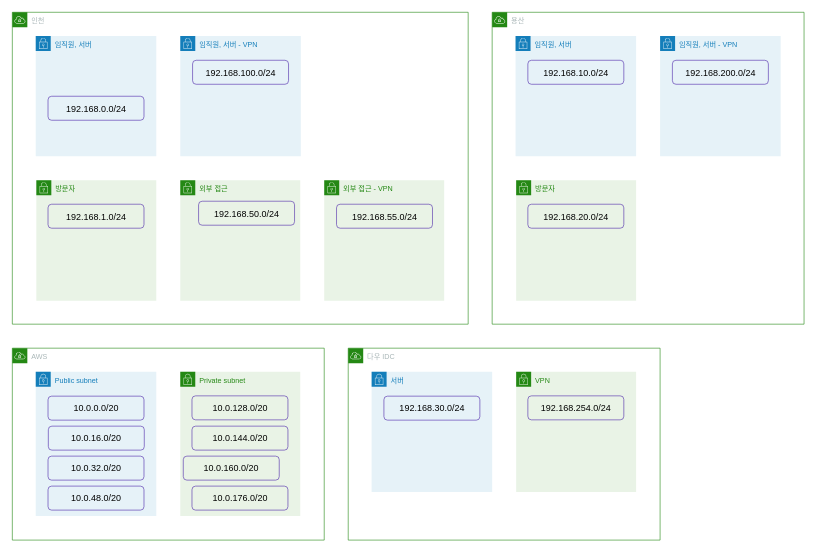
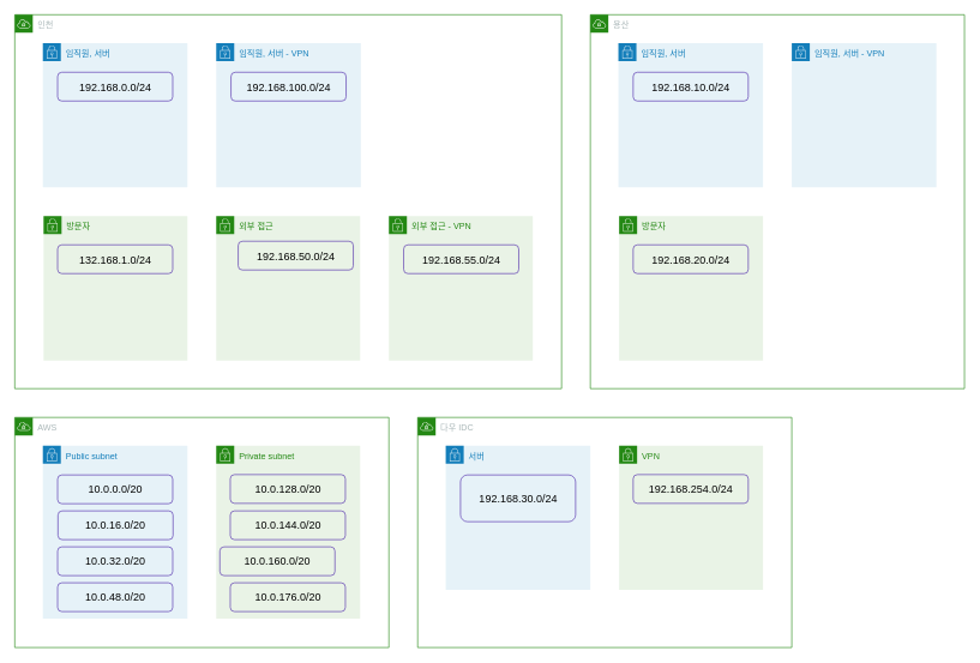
  <mxCell id="0" />
  <mxCell id="1" parent="0" />
  <mxCell id="2" value="인천" style="points=[[0,0],[0.25,0],[0.5,0],[0.75,0],[1,0],[1,0.25],[1,0.5],[1,0.75],[1,1],[0.75,1],[0.5,1],[0.25,1],[0,1],[0,0.75],[0,0.5],[0,0.25]];outlineConnect=0;gradientColor=none;html=1;whiteSpace=wrap;fontSize=12;fontStyle=0;container=1;pointerEvents=0;collapsible=0;recursiveResize=0;shape=mxgraph.aws4.group;grIcon=mxgraph.aws4.group_vpc;strokeColor=#248814;fillColor=none;verticalAlign=top;align=left;spacingLeft=30;fontColor=#AAB7B8;dashed=0;rounded=1;shadow=0;glass=0;sketch=0;strokeWidth=1;" parent="1" vertex="1"><mxGeometry x="20" y="20" width="760" height="520" as="geometry" /></mxCell>
  <mxCell id="3" value="임직원, 서버" style="points=[[0,0],[0.25,0],[0.5,0],[0.75,0],[1,0],[1,0.25],[1,0.5],[1,0.75],[1,1],[0.75,1],[0.5,1],[0.25,1],[0,1],[0,0.75],[0,0.5],[0,0.25]];outlineConnect=0;gradientColor=none;html=1;whiteSpace=wrap;fontSize=12;fontStyle=0;container=1;pointerEvents=0;collapsible=0;recursiveResize=0;shape=mxgraph.aws4.group;grIcon=mxgraph.aws4.group_security_group;grStroke=0;strokeColor=#147EBA;fillColor=#E6F2F8;verticalAlign=top;align=left;spacingLeft=30;fontColor=#147EBA;dashed=0;rounded=1;shadow=0;glass=0;sketch=0;strokeWidth=1;" parent="2" vertex="1"><mxGeometry x="39" y="39.5" width="201" height="200.5" as="geometry" /></mxCell>
- <mxCell id="4" value="&lt;font style=&quot;font-size: 15px;&quot;&gt;192.168.0.0/24&lt;/font&gt;" style="rounded=1;whiteSpace=wrap;html=1;fillColor=none;strokeWidth=1;strokeColor=#4d27aa;glass=0;shadow=0;" parent="3" vertex="1"><mxGeometry x="20.5" y="100.5" width="160" height="40" as="geometry" /></mxCell>
+ <mxCell id="4" value="&lt;font style=&quot;font-size: 15px;&quot;&gt;192.168.0.0/24&lt;/font&gt;" style="rounded=1;whiteSpace=wrap;html=1;fillColor=none;strokeWidth=1;strokeColor=#4d27aa;glass=0;shadow=0;" parent="3" vertex="1"><mxGeometry x="20.5" y="40.5" width="160" height="40" as="geometry" /></mxCell>
  <mxCell id="5" value="방문자" style="points=[[0,0],[0.25,0],[0.5,0],[0.75,0],[1,0],[1,0.25],[1,0.5],[1,0.75],[1,1],[0.75,1],[0.5,1],[0.25,1],[0,1],[0,0.75],[0,0.5],[0,0.25]];outlineConnect=0;gradientColor=none;html=1;whiteSpace=wrap;fontSize=12;fontStyle=0;container=1;pointerEvents=0;collapsible=0;recursiveResize=0;shape=mxgraph.aws4.group;grIcon=mxgraph.aws4.group_security_group;grStroke=0;strokeColor=#248814;fillColor=#E9F3E6;verticalAlign=top;align=left;spacingLeft=30;fontColor=#248814;dashed=0;rounded=1;shadow=0;glass=0;sketch=0;strokeWidth=1;" parent="2" vertex="1"><mxGeometry x="40" y="280" width="200" height="201" as="geometry" /></mxCell>
- <mxCell id="6" value="&lt;font style=&quot;font-size: 15px;&quot;&gt;192.168.1.0/24&lt;/font&gt;" style="rounded=1;whiteSpace=wrap;html=1;fillColor=none;strokeWidth=1;strokeColor=#4d27aa;glass=0;shadow=0;" parent="5" vertex="1"><mxGeometry x="19.5" y="40" width="160" height="40" as="geometry" /></mxCell>
+ <mxCell id="6" value="&lt;font style=&quot;font-size: 15px;&quot;&gt;132.168.1.0/24&lt;/font&gt;" style="rounded=1;whiteSpace=wrap;html=1;fillColor=none;strokeWidth=1;strokeColor=#4d27aa;glass=0;shadow=0;" parent="5" vertex="1"><mxGeometry x="19.5" y="40" width="160" height="40" as="geometry" /></mxCell>
  <mxCell id="7" value="외부 접근" style="points=[[0,0],[0.25,0],[0.5,0],[0.75,0],[1,0],[1,0.25],[1,0.5],[1,0.75],[1,1],[0.75,1],[0.5,1],[0.25,1],[0,1],[0,0.75],[0,0.5],[0,0.25]];outlineConnect=0;gradientColor=none;html=1;whiteSpace=wrap;fontSize=12;fontStyle=0;container=1;pointerEvents=0;collapsible=0;recursiveResize=0;shape=mxgraph.aws4.group;grIcon=mxgraph.aws4.group_security_group;grStroke=0;strokeColor=#248814;fillColor=#E9F3E6;verticalAlign=top;align=left;spacingLeft=30;fontColor=#248814;dashed=0;rounded=1;shadow=0;glass=0;sketch=0;strokeWidth=1;" parent="2" vertex="1"><mxGeometry x="280" y="280" width="200" height="201" as="geometry" /></mxCell>
  <mxCell id="8" value="&lt;font style=&quot;font-size: 15px;&quot;&gt;192.168.50.0/24&lt;/font&gt;" style="rounded=1;whiteSpace=wrap;html=1;fillColor=none;strokeWidth=1;strokeColor=#4d27aa;glass=0;shadow=0;" parent="7" vertex="1"><mxGeometry x="30.5" y="35" width="160" height="40" as="geometry" /></mxCell>
  <mxCell id="9" value="임직원, 서버 - VPN" style="points=[[0,0],[0.25,0],[0.5,0],[0.75,0],[1,0],[1,0.25],[1,0.5],[1,0.75],[1,1],[0.75,1],[0.5,1],[0.25,1],[0,1],[0,0.75],[0,0.5],[0,0.25]];outlineConnect=0;gradientColor=none;html=1;whiteSpace=wrap;fontSize=12;fontStyle=0;container=1;pointerEvents=0;collapsible=0;recursiveResize=0;shape=mxgraph.aws4.group;grIcon=mxgraph.aws4.group_security_group;grStroke=0;strokeColor=#147EBA;fillColor=#E6F2F8;verticalAlign=top;align=left;spacingLeft=30;fontColor=#147EBA;dashed=0;rounded=1;shadow=0;glass=0;sketch=0;strokeWidth=1;" parent="2" vertex="1"><mxGeometry x="280" y="39.5" width="201" height="200.5" as="geometry" /></mxCell>
  <mxCell id="10" value="&lt;font style=&quot;font-size: 15px;&quot;&gt;192.168.100.0/24&lt;/font&gt;" style="rounded=1;whiteSpace=wrap;html=1;fillColor=none;strokeWidth=1;strokeColor=#4d27aa;glass=0;shadow=0;" parent="9" vertex="1"><mxGeometry x="20.5" y="40.5" width="160" height="40" as="geometry" /></mxCell>
  <mxCell id="11" value="외부 접근 - VPN" style="points=[[0,0],[0.25,0],[0.5,0],[0.75,0],[1,0],[1,0.25],[1,0.5],[1,0.75],[1,1],[0.75,1],[0.5,1],[0.25,1],[0,1],[0,0.75],[0,0.5],[0,0.25]];outlineConnect=0;gradientColor=none;html=1;whiteSpace=wrap;fontSize=12;fontStyle=0;container=1;pointerEvents=0;collapsible=0;recursiveResize=0;shape=mxgraph.aws4.group;grIcon=mxgraph.aws4.group_security_group;grStroke=0;strokeColor=#248814;fillColor=#E9F3E6;verticalAlign=top;align=left;spacingLeft=30;fontColor=#248814;dashed=0;rounded=1;shadow=0;glass=0;sketch=0;strokeWidth=1;" parent="2" vertex="1"><mxGeometry x="520" y="280" width="200" height="201" as="geometry" /></mxCell>
  <mxCell id="12" value="&lt;font style=&quot;font-size: 15px;&quot;&gt;192.168.55.0/24&lt;/font&gt;" style="rounded=1;whiteSpace=wrap;html=1;fillColor=none;strokeWidth=1;strokeColor=#4d27aa;glass=0;shadow=0;" parent="11" vertex="1"><mxGeometry x="20.5" y="40" width="160" height="40" as="geometry" /></mxCell>
  <mxCell id="13" value="용산" style="points=[[0,0],[0.25,0],[0.5,0],[0.75,0],[1,0],[1,0.25],[1,0.5],[1,0.75],[1,1],[0.75,1],[0.5,1],[0.25,1],[0,1],[0,0.75],[0,0.5],[0,0.25]];outlineConnect=0;gradientColor=none;html=1;whiteSpace=wrap;fontSize=12;fontStyle=0;container=1;pointerEvents=0;collapsible=0;recursiveResize=0;shape=mxgraph.aws4.group;grIcon=mxgraph.aws4.group_vpc;strokeColor=#248814;fillColor=none;verticalAlign=top;align=left;spacingLeft=30;fontColor=#AAB7B8;dashed=0;rounded=1;shadow=0;glass=0;sketch=0;strokeWidth=1;" parent="1" vertex="1"><mxGeometry x="820" y="20" width="520" height="520" as="geometry" /></mxCell>
  <mxCell id="14" value="임직원, 서버" style="points=[[0,0],[0.25,0],[0.5,0],[0.75,0],[1,0],[1,0.25],[1,0.5],[1,0.75],[1,1],[0.75,1],[0.5,1],[0.25,1],[0,1],[0,0.75],[0,0.5],[0,0.25]];outlineConnect=0;gradientColor=none;html=1;whiteSpace=wrap;fontSize=12;fontStyle=0;container=1;pointerEvents=0;collapsible=0;recursiveResize=0;shape=mxgraph.aws4.group;grIcon=mxgraph.aws4.group_security_group;grStroke=0;strokeColor=#147EBA;fillColor=#E6F2F8;verticalAlign=top;align=left;spacingLeft=30;fontColor=#147EBA;dashed=0;rounded=1;shadow=0;glass=0;sketch=0;strokeWidth=1;" parent="13" vertex="1"><mxGeometry x="39" y="39.5" width="201" height="200.5" as="geometry" /></mxCell>
  <mxCell id="15" value="&lt;font style=&quot;font-size: 15px;&quot;&gt;192.168.10.0/24&lt;/font&gt;" style="rounded=1;whiteSpace=wrap;html=1;fillColor=none;strokeWidth=1;strokeColor=#4d27aa;glass=0;shadow=0;" parent="14" vertex="1"><mxGeometry x="20.5" y="40.5" width="160" height="40" as="geometry" /></mxCell>
  <mxCell id="16" value="방문자" style="points=[[0,0],[0.25,0],[0.5,0],[0.75,0],[1,0],[1,0.25],[1,0.5],[1,0.75],[1,1],[0.75,1],[0.5,1],[0.25,1],[0,1],[0,0.75],[0,0.5],[0,0.25]];outlineConnect=0;gradientColor=none;html=1;whiteSpace=wrap;fontSize=12;fontStyle=0;container=1;pointerEvents=0;collapsible=0;recursiveResize=0;shape=mxgraph.aws4.group;grIcon=mxgraph.aws4.group_security_group;grStroke=0;strokeColor=#248814;fillColor=#E9F3E6;verticalAlign=top;align=left;spacingLeft=30;fontColor=#248814;dashed=0;rounded=1;shadow=0;glass=0;sketch=0;strokeWidth=1;" parent="13" vertex="1"><mxGeometry x="40" y="280" width="200" height="201" as="geometry" /></mxCell>
  <mxCell id="17" value="&lt;font style=&quot;font-size: 15px;&quot;&gt;192.168.20.0/24&lt;/font&gt;" style="rounded=1;whiteSpace=wrap;html=1;fillColor=none;strokeWidth=1;strokeColor=#4d27aa;glass=0;shadow=0;" parent="16" vertex="1"><mxGeometry x="19.5" y="40" width="160" height="40" as="geometry" /></mxCell>
  <mxCell id="18" value="임직원, 서버 - VPN" style="points=[[0,0],[0.25,0],[0.5,0],[0.75,0],[1,0],[1,0.25],[1,0.5],[1,0.75],[1,1],[0.75,1],[0.5,1],[0.25,1],[0,1],[0,0.75],[0,0.5],[0,0.25]];outlineConnect=0;gradientColor=none;html=1;whiteSpace=wrap;fontSize=12;fontStyle=0;container=1;pointerEvents=0;collapsible=0;recursiveResize=0;shape=mxgraph.aws4.group;grIcon=mxgraph.aws4.group_security_group;grStroke=0;strokeColor=#147EBA;fillColor=#E6F2F8;verticalAlign=top;align=left;spacingLeft=30;fontColor=#147EBA;dashed=0;rounded=1;shadow=0;glass=0;sketch=0;strokeWidth=1;" parent="13" vertex="1"><mxGeometry x="280" y="39.5" width="201" height="200.5" as="geometry" /></mxCell>
- <mxCell id="19" value="&lt;font style=&quot;font-size: 15px;&quot;&gt;192.168.200.0/24&lt;/font&gt;" style="rounded=1;whiteSpace=wrap;html=1;fillColor=none;strokeWidth=1;strokeColor=#4d27aa;glass=0;shadow=0;" parent="18" vertex="1"><mxGeometry x="20.5" y="40.5" width="160" height="40" as="geometry" /></mxCell>
  <mxCell id="20" value="AWS" style="points=[[0,0],[0.25,0],[0.5,0],[0.75,0],[1,0],[1,0.25],[1,0.5],[1,0.75],[1,1],[0.75,1],[0.5,1],[0.25,1],[0,1],[0,0.75],[0,0.5],[0,0.25]];outlineConnect=0;gradientColor=none;html=1;whiteSpace=wrap;fontSize=12;fontStyle=0;container=1;pointerEvents=0;collapsible=0;recursiveResize=0;shape=mxgraph.aws4.group;grIcon=mxgraph.aws4.group_vpc;strokeColor=#248814;fillColor=none;verticalAlign=top;align=left;spacingLeft=30;fontColor=#AAB7B8;dashed=0;rounded=1;shadow=0;glass=0;sketch=0;strokeWidth=1;" parent="1" vertex="1"><mxGeometry x="20" y="580" width="520" height="320" as="geometry" /></mxCell>
  <mxCell id="21" value="Public subnet" style="points=[[0,0],[0.25,0],[0.5,0],[0.75,0],[1,0],[1,0.25],[1,0.5],[1,0.75],[1,1],[0.75,1],[0.5,1],[0.25,1],[0,1],[0,0.75],[0,0.5],[0,0.25]];outlineConnect=0;gradientColor=none;html=1;whiteSpace=wrap;fontSize=12;fontStyle=0;container=1;pointerEvents=0;collapsible=0;recursiveResize=0;shape=mxgraph.aws4.group;grIcon=mxgraph.aws4.group_security_group;grStroke=0;strokeColor=#147EBA;fillColor=#E6F2F8;verticalAlign=top;align=left;spacingLeft=30;fontColor=#147EBA;dashed=0;rounded=1;shadow=0;glass=0;sketch=0;strokeWidth=1;" parent="20" vertex="1"><mxGeometry x="39" y="39.5" width="201" height="240.5" as="geometry" /></mxCell>
  <mxCell id="22" value="&lt;font style=&quot;font-size: 15px;&quot;&gt;10.0.0.0/20&lt;/font&gt;" style="rounded=1;whiteSpace=wrap;html=1;fillColor=none;strokeWidth=1;strokeColor=#4d27aa;glass=0;shadow=0;" parent="21" vertex="1"><mxGeometry x="20.5" y="40.5" width="160" height="40" as="geometry" /></mxCell>
  <mxCell id="23" value="&lt;font style=&quot;font-size: 15px;&quot;&gt;10.0.16.0/20&lt;/font&gt;" style="rounded=1;whiteSpace=wrap;html=1;fillColor=none;strokeWidth=1;strokeColor=#4d27aa;glass=0;shadow=0;" parent="21" vertex="1"><mxGeometry x="21" y="90.5" width="160" height="40" as="geometry" /></mxCell>
  <mxCell id="24" value="&lt;font style=&quot;font-size: 15px;&quot;&gt;10.0.32.0/20&lt;/font&gt;" style="rounded=1;whiteSpace=wrap;html=1;fillColor=none;strokeWidth=1;strokeColor=#4d27aa;glass=0;shadow=0;" parent="21" vertex="1"><mxGeometry x="20.5" y="140.5" width="160" height="40" as="geometry" /></mxCell>
  <mxCell id="25" value="Private subnet" style="points=[[0,0],[0.25,0],[0.5,0],[0.75,0],[1,0],[1,0.25],[1,0.5],[1,0.75],[1,1],[0.75,1],[0.5,1],[0.25,1],[0,1],[0,0.75],[0,0.5],[0,0.25]];outlineConnect=0;gradientColor=none;html=1;whiteSpace=wrap;fontSize=12;fontStyle=0;container=1;pointerEvents=0;collapsible=0;recursiveResize=0;shape=mxgraph.aws4.group;grIcon=mxgraph.aws4.group_security_group;grStroke=0;strokeColor=#248814;fillColor=#E9F3E6;verticalAlign=top;align=left;spacingLeft=30;fontColor=#248814;dashed=0;rounded=1;shadow=0;glass=0;sketch=0;strokeWidth=1;" parent="20" vertex="1"><mxGeometry x="280" y="39.5" width="200" height="240.5" as="geometry" /></mxCell>
  <mxCell id="26" value="&lt;font style=&quot;font-size: 15px;&quot;&gt;10.0.128.0/20&lt;/font&gt;" style="rounded=1;whiteSpace=wrap;html=1;fillColor=none;strokeWidth=1;strokeColor=#4d27aa;glass=0;shadow=0;" parent="25" vertex="1"><mxGeometry x="19.5" y="40" width="160" height="40" as="geometry" /></mxCell>
  <mxCell id="27" value="&lt;font style=&quot;font-size: 15px;&quot;&gt;10.0.144.0/20&lt;/font&gt;" style="rounded=1;whiteSpace=wrap;html=1;fillColor=none;strokeWidth=1;strokeColor=#4d27aa;glass=0;shadow=0;" parent="25" vertex="1"><mxGeometry x="19.5" y="90.5" width="160" height="40" as="geometry" /></mxCell>
  <mxCell id="28" value="&lt;font style=&quot;font-size: 15px;&quot;&gt;10.0.160.0/20&lt;/font&gt;" style="rounded=1;whiteSpace=wrap;html=1;fillColor=none;strokeWidth=1;strokeColor=#4d27aa;glass=0;shadow=0;" parent="25" vertex="1"><mxGeometry x="5" y="140.5" width="160" height="40" as="geometry" /></mxCell>
  <mxCell id="29" value="&lt;font style=&quot;font-size: 15px;&quot;&gt;10.0.176.0/20&lt;/font&gt;" style="rounded=1;whiteSpace=wrap;html=1;fillColor=none;strokeWidth=1;strokeColor=#4d27aa;glass=0;shadow=0;" parent="25" vertex="1"><mxGeometry x="19.5" y="190.5" width="160" height="40" as="geometry" /></mxCell>
  <mxCell id="30" value="&lt;font style=&quot;font-size: 15px;&quot;&gt;10.0.48.0/20&lt;/font&gt;" style="rounded=1;whiteSpace=wrap;html=1;fillColor=none;strokeWidth=1;strokeColor=#4d27aa;glass=0;shadow=0;" parent="20" vertex="1"><mxGeometry x="59.5" y="230" width="160" height="40" as="geometry" /></mxCell>
  <mxCell id="31" value="다우 IDC" style="points=[[0,0],[0.25,0],[0.5,0],[0.75,0],[1,0],[1,0.25],[1,0.5],[1,0.75],[1,1],[0.75,1],[0.5,1],[0.25,1],[0,1],[0,0.75],[0,0.5],[0,0.25]];outlineConnect=0;gradientColor=none;html=1;whiteSpace=wrap;fontSize=12;fontStyle=0;container=1;pointerEvents=0;collapsible=0;recursiveResize=0;shape=mxgraph.aws4.group;grIcon=mxgraph.aws4.group_vpc;strokeColor=#248814;fillColor=none;verticalAlign=top;align=left;spacingLeft=30;fontColor=#AAB7B8;dashed=0;rounded=1;shadow=0;glass=0;sketch=0;strokeWidth=1;" parent="1" vertex="1"><mxGeometry x="580" y="580" width="520" height="320" as="geometry" /></mxCell>
  <mxCell id="32" value="서버" style="points=[[0,0],[0.25,0],[0.5,0],[0.75,0],[1,0],[1,0.25],[1,0.5],[1,0.75],[1,1],[0.75,1],[0.5,1],[0.25,1],[0,1],[0,0.75],[0,0.5],[0,0.25]];outlineConnect=0;gradientColor=none;html=1;whiteSpace=wrap;fontSize=12;fontStyle=0;container=1;pointerEvents=0;collapsible=0;recursiveResize=0;shape=mxgraph.aws4.group;grIcon=mxgraph.aws4.group_security_group;grStroke=0;strokeColor=#147EBA;fillColor=#E6F2F8;verticalAlign=top;align=left;spacingLeft=30;fontColor=#147EBA;dashed=0;rounded=1;shadow=0;glass=0;sketch=0;strokeWidth=1;" parent="31" vertex="1"><mxGeometry x="39" y="39.5" width="201" height="200.5" as="geometry" /></mxCell>
- <mxCell id="33" value="&lt;font style=&quot;font-size: 15px;&quot;&gt;192.168.30.0/24&lt;/font&gt;" style="rounded=1;whiteSpace=wrap;html=1;fillColor=none;strokeWidth=1;strokeColor=#4d27aa;glass=0;shadow=0;" parent="32" vertex="1"><mxGeometry x="20.5" y="40.5" width="160" height="40" as="geometry" /></mxCell>
+ <mxCell id="33" value="&lt;font style=&quot;font-size: 15px;&quot;&gt;192.168.30.0/24&lt;/font&gt;" style="rounded=1;whiteSpace=wrap;html=1;fillColor=none;strokeWidth=1;strokeColor=#4d27aa;glass=0;shadow=0;" parent="32" vertex="1"><mxGeometry x="20.5" y="40.5" width="160" height="65" as="geometry" /></mxCell>
  <mxCell id="34" value="VPN" style="points=[[0,0],[0.25,0],[0.5,0],[0.75,0],[1,0],[1,0.25],[1,0.5],[1,0.75],[1,1],[0.75,1],[0.5,1],[0.25,1],[0,1],[0,0.75],[0,0.5],[0,0.25]];outlineConnect=0;gradientColor=none;html=1;whiteSpace=wrap;fontSize=12;fontStyle=0;container=1;pointerEvents=0;collapsible=0;recursiveResize=0;shape=mxgraph.aws4.group;grIcon=mxgraph.aws4.group_security_group;grStroke=0;strokeColor=#248814;fillColor=#E9F3E6;verticalAlign=top;align=left;spacingLeft=30;fontColor=#248814;dashed=0;rounded=1;shadow=0;glass=0;sketch=0;strokeWidth=1;" parent="31" vertex="1"><mxGeometry x="280" y="39.5" width="200" height="200.5" as="geometry" /></mxCell>
  <mxCell id="35" value="&lt;font style=&quot;font-size: 15px;&quot;&gt;192.168.254.0/24&lt;/font&gt;" style="rounded=1;whiteSpace=wrap;html=1;fillColor=none;strokeWidth=1;strokeColor=#4d27aa;glass=0;shadow=0;" parent="34" vertex="1"><mxGeometry x="19.5" y="40" width="160" height="40" as="geometry" /></mxCell>
